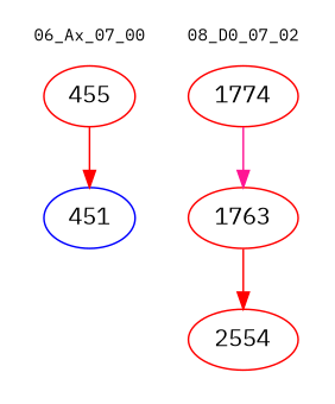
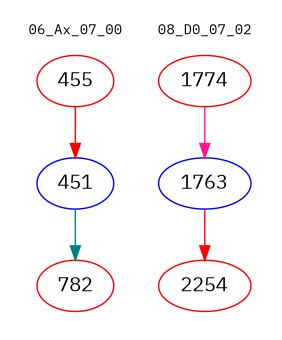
  digraph {
    fontname="IBM Plex Mono"
    node [color=red fontname="IBM Plex Mono"]
    edge [color=red fontname="IBM Plex Mono"]
    n1 [label=455]
    n2 [color=blue label=451]
+   n3 [label=782]
    n4 [label=1774]
-   n5 [label=1763]
-   n6 [label=2554]
+   n5 [color=blue label=1763]
+   n6 [label=2254]
    subgraph cluster_1 {
      color=white
      fontsize=10
      label="06_Ax_07_00"
      n1
      n2
+     n3
    }
    subgraph cluster_2 {
      color=white
      fontsize=10
      label="08_D0_07_02"
      n4
      n5
      n6
    }
    n1 -> n2
+   n2 -> n3 [color=teal]
    n4 -> n5 [color=deeppink]
    n5 -> n6
  }
